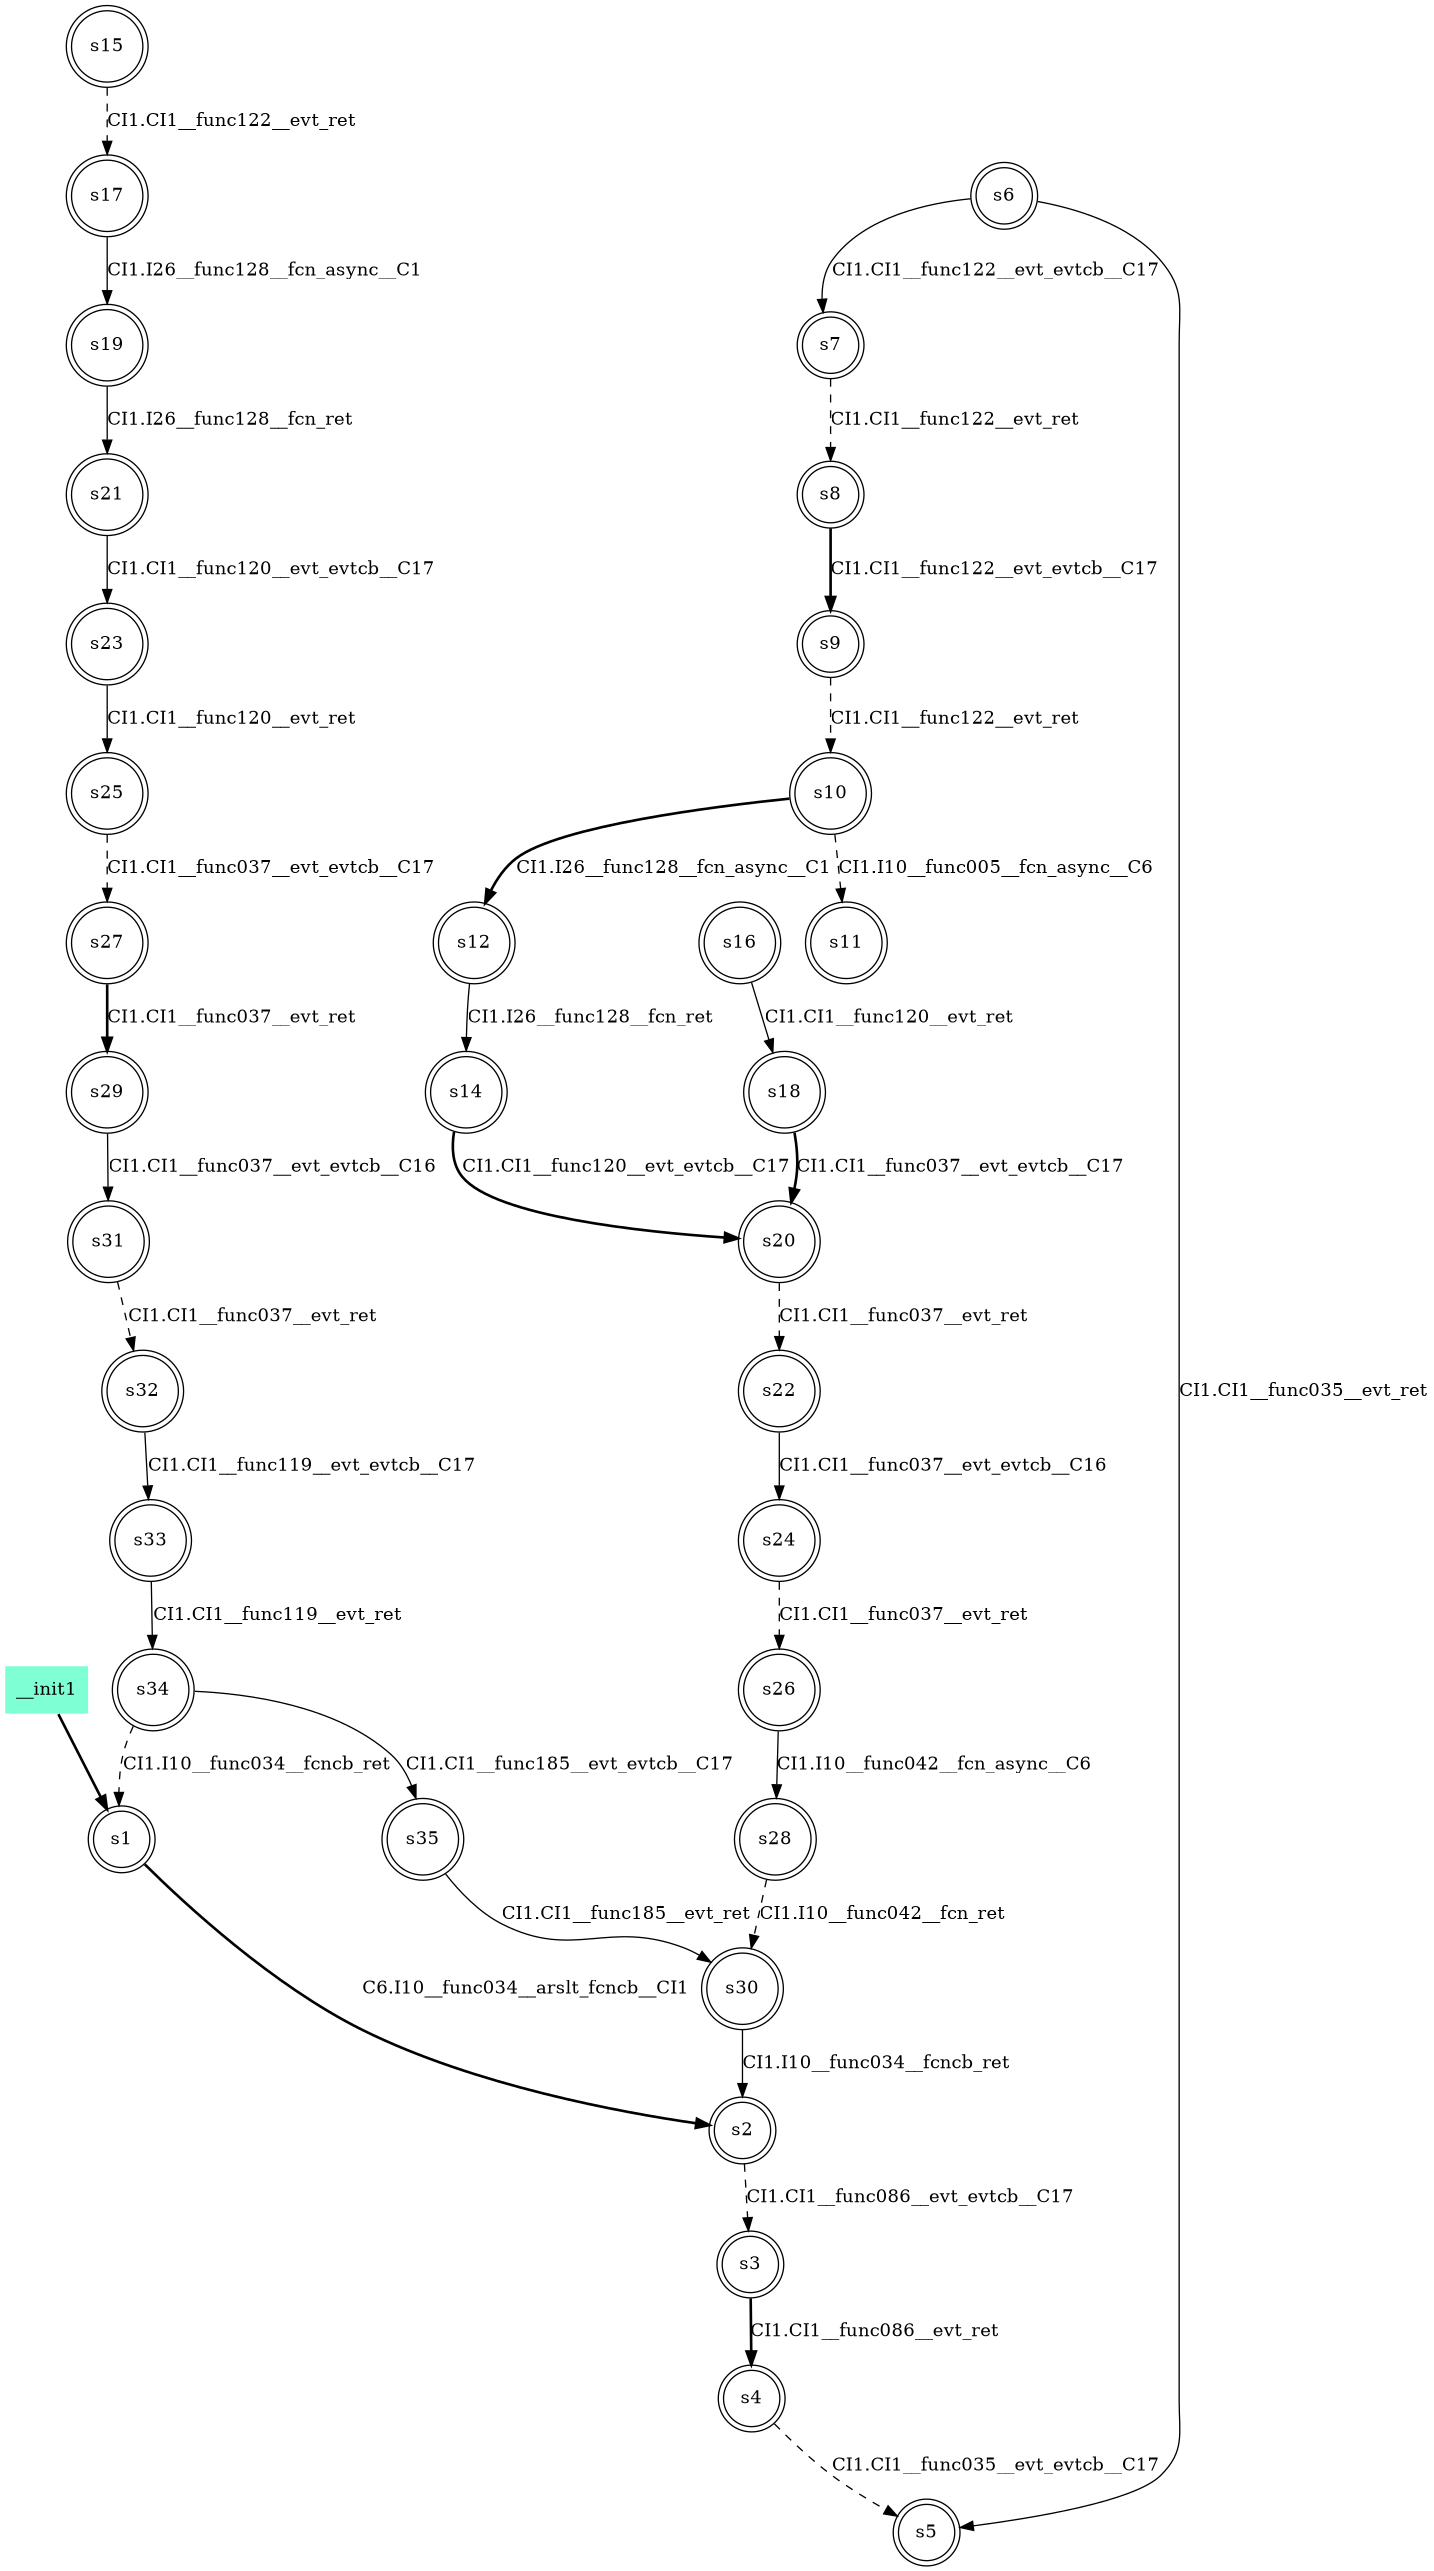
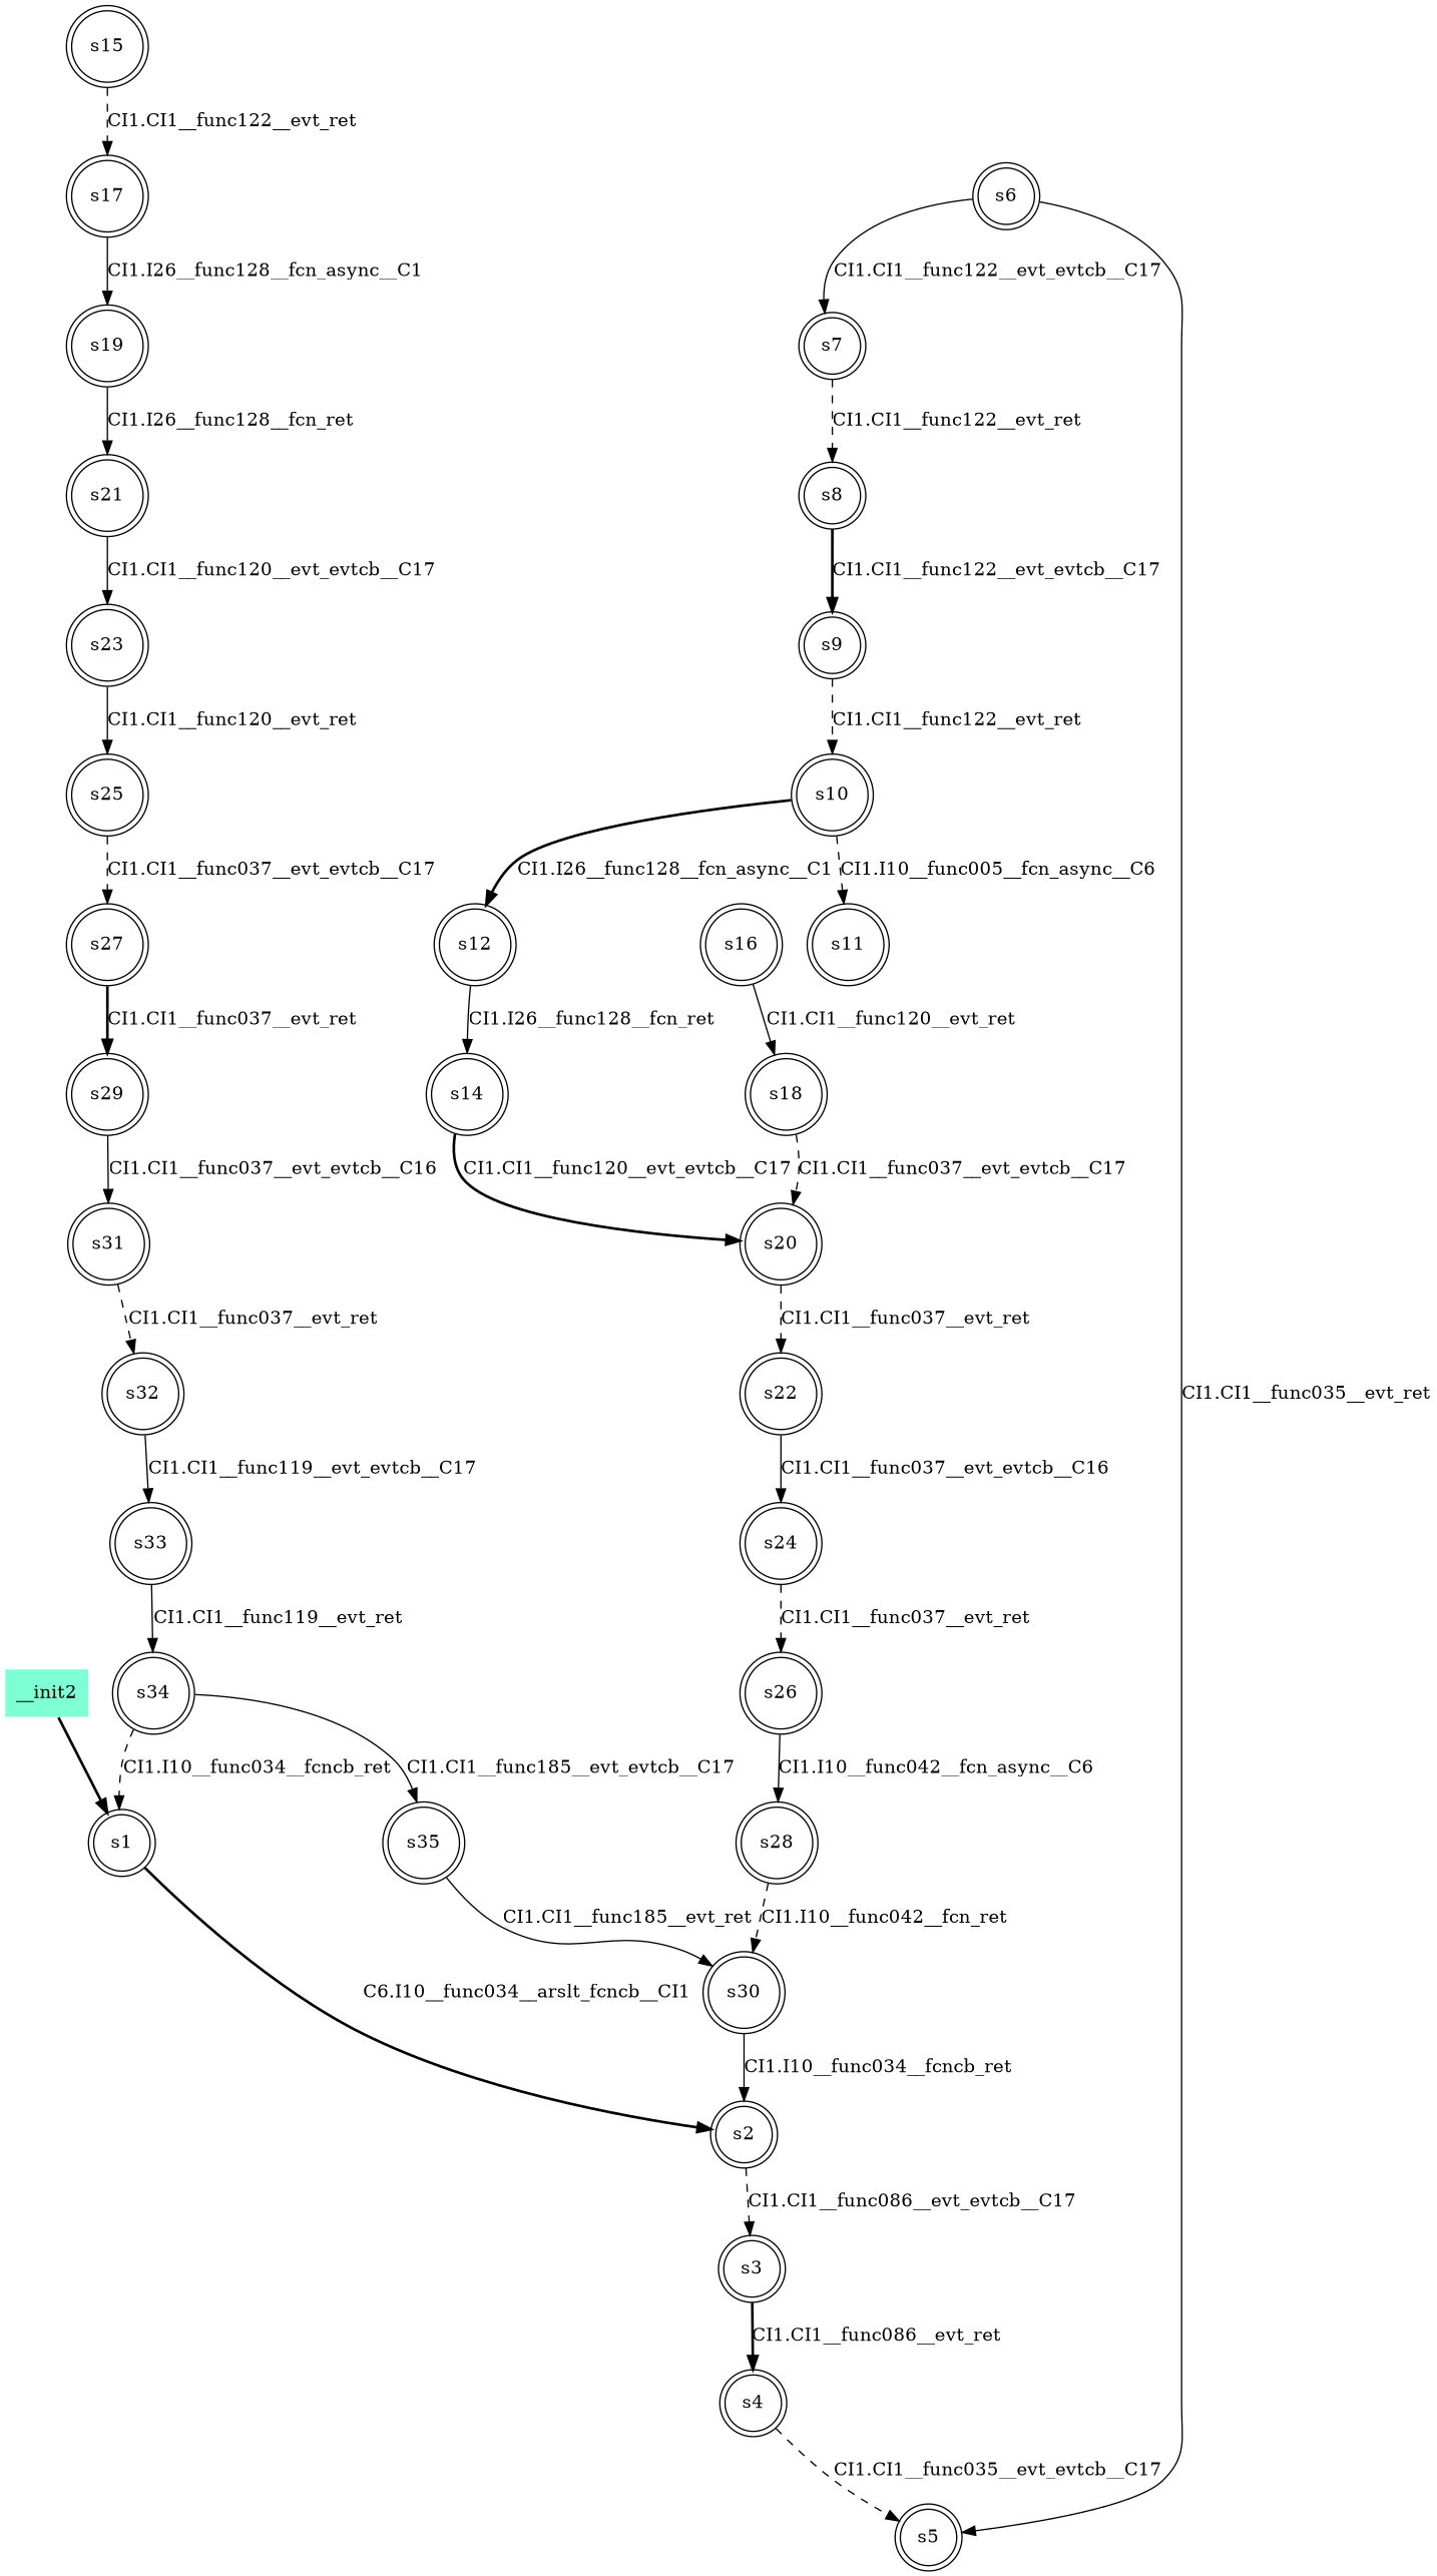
  digraph {
    node [shape=doublecircle]
    edge [style=solid]
    n1 [label=<s1>]
    n2 [label=<s2>]
    n3 [label=<s3>]
    n4 [label=<s4>]
    n5 [label=<s5>]
    n6 [label=<s6>]
    n7 [label=<s7>]
    n8 [label=<s8>]
    n9 [label=<s9>]
    n10 [label=<s10>]
    n11 [label=<s11>]
    n12 [label=<s12>]
    n13 [label=<s14>]
    n14 [label=<s20>]
    n15 [label=<s15>]
    n16 [label=<s17>]
    n17 [label=<s16>]
    n18 [label=<s18>]
    n19 [label=<s19>]
    n20 [label=<s21>]
    n21 [label=<s22>]
    n22 [label=<s23>]
    n23 [label=<s24>]
    n24 [label=<s25>]
    n25 [label=<s26>]
    n26 [label=<s27>]
    n27 [label=<s28>]
    n28 [label=<s29>]
    n29 [label=<s30>]
    n30 [label=<s31>]
    n31 [label=<s32>]
    n32 [label=<s33>]
    n33 [label=<s34>]
    n34 [label=<s35>]
-   __init1 [fillcolor=aquamarine shape=none style=filled]
+   __init1 [fillcolor=aquamarine shape=none style=filled label=__init2]
    n1 -> n2 [label=<C6.I10__func034__arslt_fcncb__CI1> style=bold]
    n2 -> n3 [label=<CI1.CI1__func086__evt_evtcb__C17> style=dashed]
    n3 -> n4 [label=<CI1.CI1__func086__evt_ret> style=bold]
    n4 -> n5 [label=<CI1.CI1__func035__evt_evtcb__C17> style=dashed]
    n6 -> n5 [label=<CI1.CI1__func035__evt_ret>]
    n6 -> n7 [label=<CI1.CI1__func122__evt_evtcb__C17>]
    n7 -> n8 [label=<CI1.CI1__func122__evt_ret> style=dashed]
    n8 -> n9 [label=<CI1.CI1__func122__evt_evtcb__C17> style=bold]
    n9 -> n10 [label=<CI1.CI1__func122__evt_ret> style=dashed]
    n10 -> n11 [label=<CI1.I10__func005__fcn_async__C6> style=dashed]
    n10 -> n12 [label=<CI1.I26__func128__fcn_async__C1> style=bold]
    n12 -> n13 [label=<CI1.I26__func128__fcn_ret>]
    n13 -> n14 [label=<CI1.CI1__func120__evt_evtcb__C17> style=bold]
    n14 -> n21 [label=<CI1.CI1__func037__evt_ret> style=dashed]
    n15 -> n16 [label=<CI1.CI1__func122__evt_ret> style=dashed]
    n16 -> n19 [label=<CI1.I26__func128__fcn_async__C1>]
    n17 -> n18 [label=<CI1.CI1__func120__evt_ret>]
-   n18 -> n14 [label=<CI1.CI1__func037__evt_evtcb__C17> style=bold]
+   n18 -> n14 [label=<CI1.CI1__func037__evt_evtcb__C17> style=dashed]
    n19 -> n20 [label=<CI1.I26__func128__fcn_ret>]
    n20 -> n22 [label=<CI1.CI1__func120__evt_evtcb__C17>]
    n21 -> n23 [label=<CI1.CI1__func037__evt_evtcb__C16>]
    n22 -> n24 [label=<CI1.CI1__func120__evt_ret>]
    n23 -> n25 [label=<CI1.CI1__func037__evt_ret> style=dashed]
    n24 -> n26 [label=<CI1.CI1__func037__evt_evtcb__C17> style=dashed]
    n25 -> n27 [label=<CI1.I10__func042__fcn_async__C6>]
    n26 -> n28 [label=<CI1.CI1__func037__evt_ret> style=bold]
    n27 -> n29 [label=<CI1.I10__func042__fcn_ret> style=dashed]
    n28 -> n30 [label=<CI1.CI1__func037__evt_evtcb__C16>]
    n29 -> n2 [label=<CI1.I10__func034__fcncb_ret>]
    n30 -> n31 [label=<CI1.CI1__func037__evt_ret> style=dashed]
    n31 -> n32 [label=<CI1.CI1__func119__evt_evtcb__C17>]
    n32 -> n33 [label=<CI1.CI1__func119__evt_ret>]
    n33 -> n1 [label=<CI1.I10__func034__fcncb_ret> style=dashed]
    n33 -> n34 [label=<CI1.CI1__func185__evt_evtcb__C17>]
    n34 -> n29 [label=<CI1.CI1__func185__evt_ret>]
    __init1 -> n1 [style=bold]
  }
